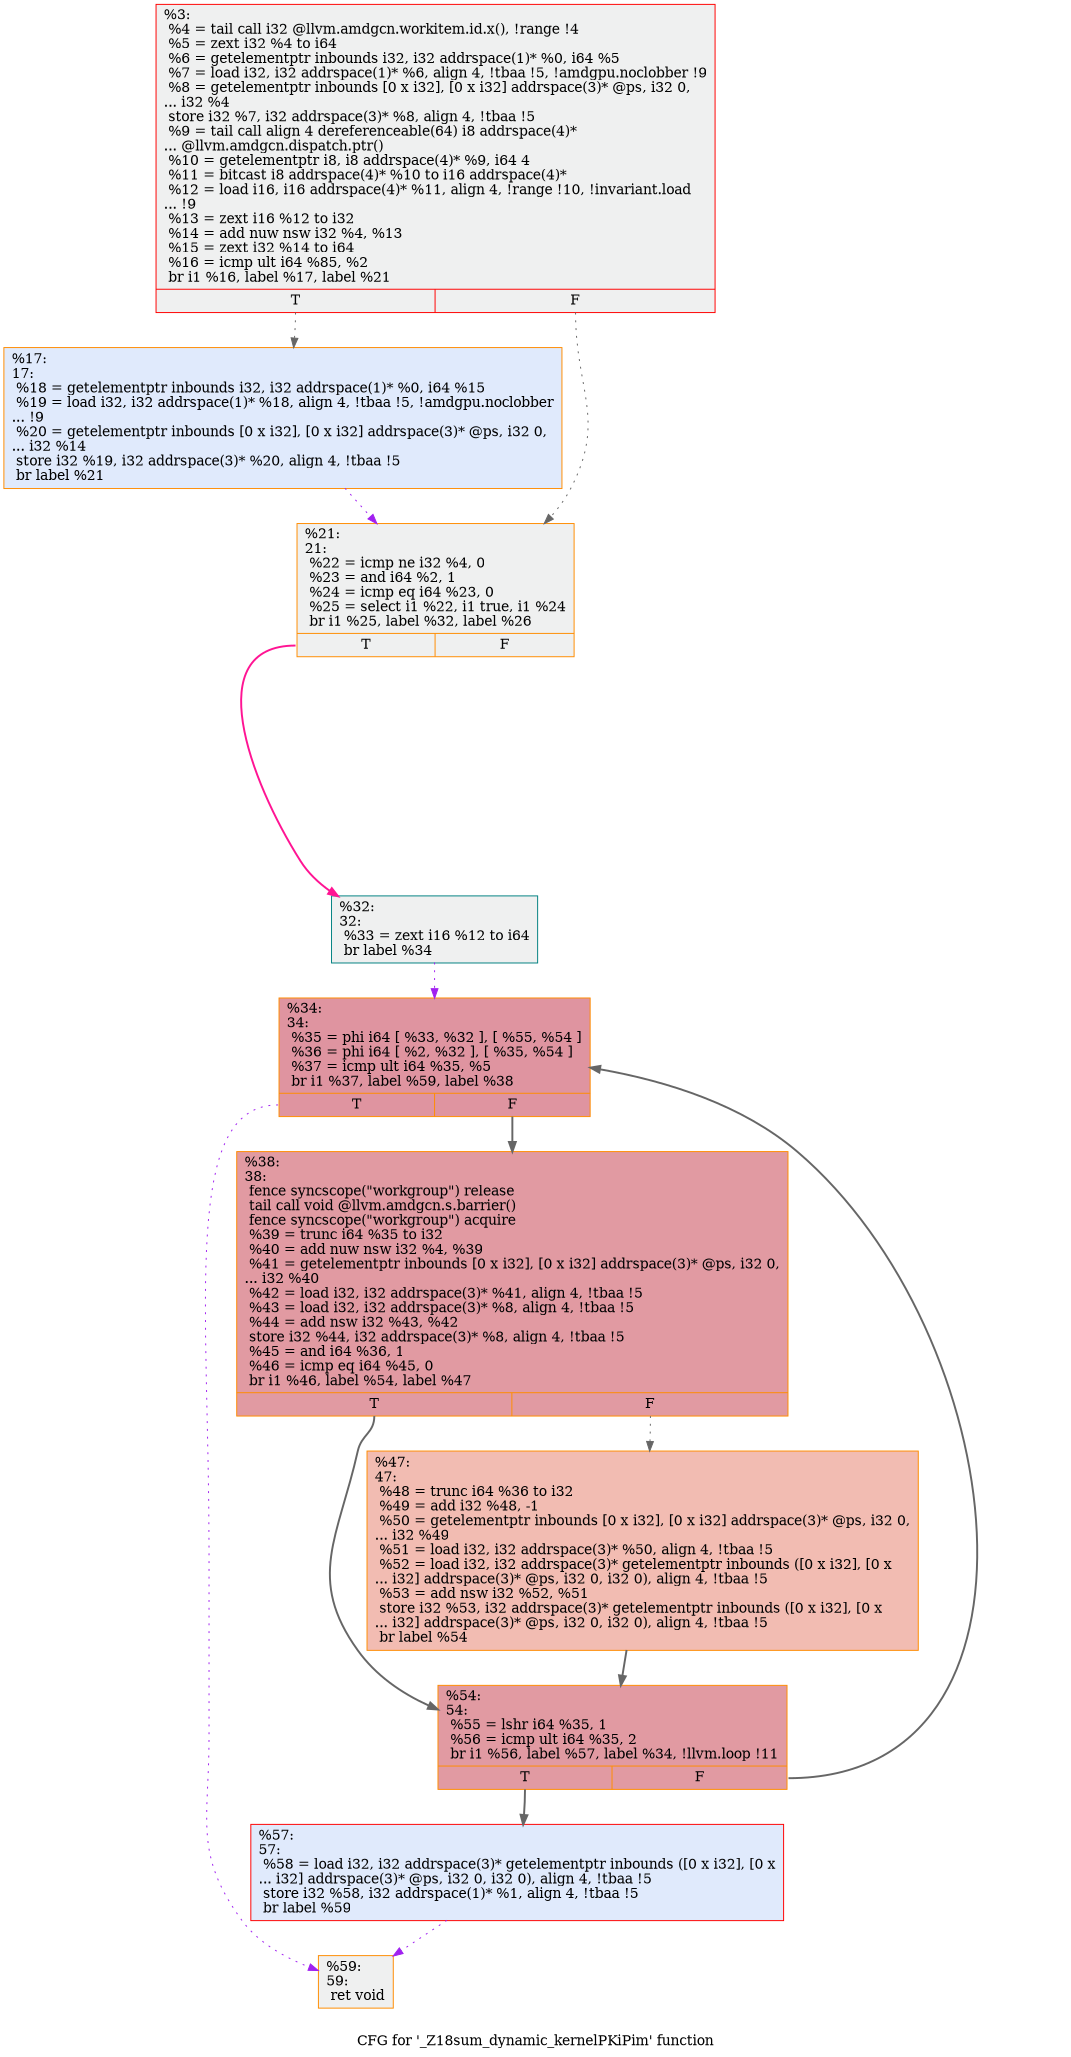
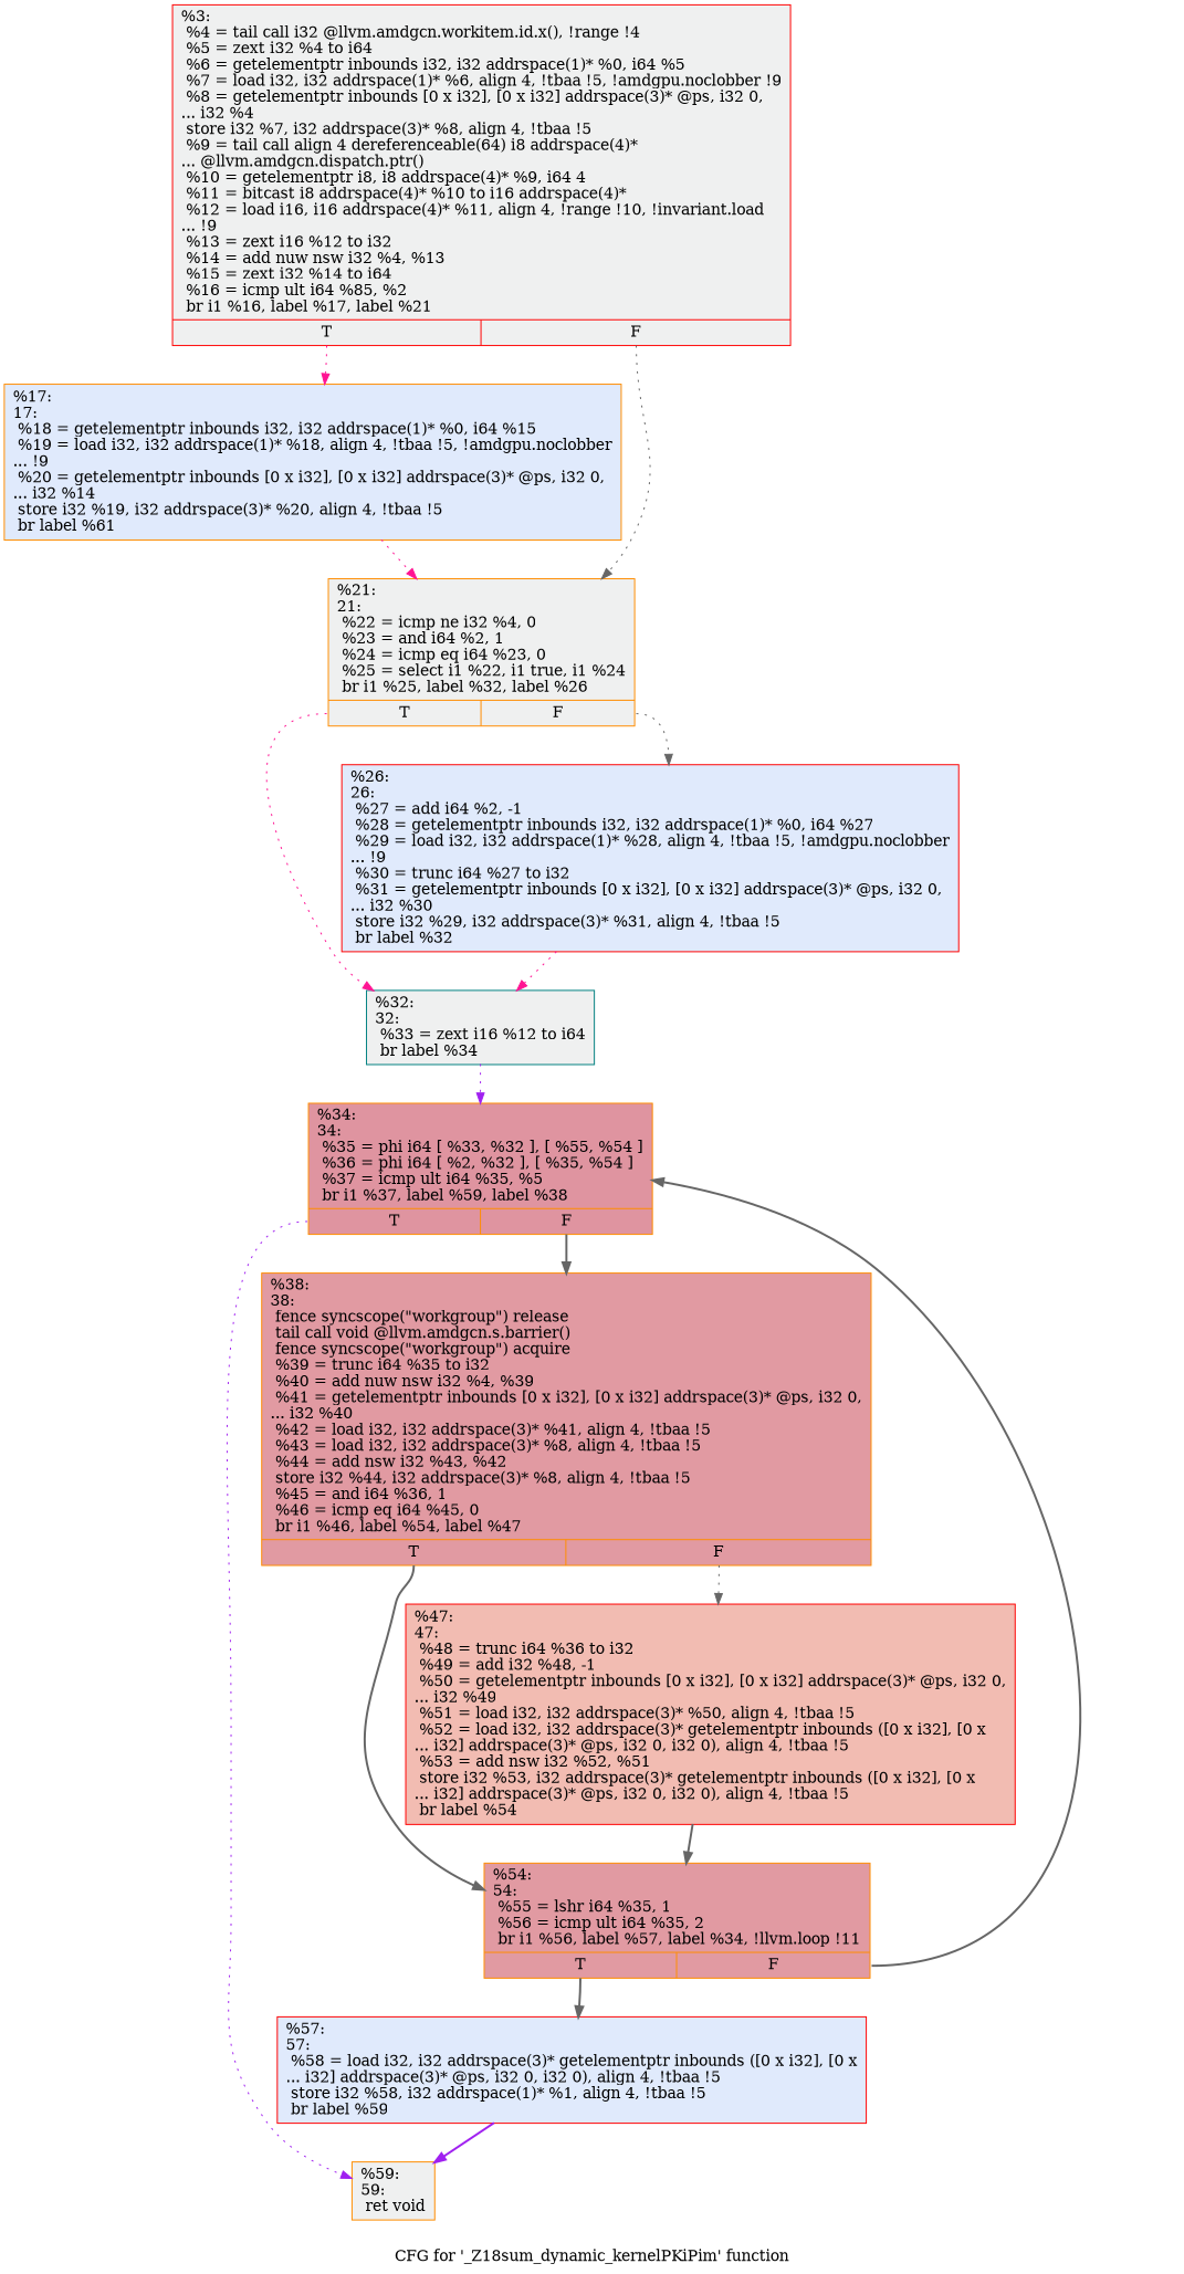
  digraph {
    label="CFG for '_Z18sum_dynamic_kernelPKiPim' function"
    node [color=darkorange fillcolor="#dbdcde70" shape=record style=filled]
    edge [color=gray40 style=dotted]
    n1 [color=red label="{%3:\l  %4 = tail call i32 @llvm.amdgcn.workitem.id.x(), !range !4\l  %5 = zext i32 %4 to i64\l  %6 = getelementptr inbounds i32, i32 addrspace(1)* %0, i64 %5\l  %7 = load i32, i32 addrspace(1)* %6, align 4, !tbaa !5, !amdgpu.noclobber !9\l  %8 = getelementptr inbounds [0 x i32], [0 x i32] addrspace(3)* @ps, i32 0,\l... i32 %4\l  store i32 %7, i32 addrspace(3)* %8, align 4, !tbaa !5\l  %9 = tail call align 4 dereferenceable(64) i8 addrspace(4)*\l... @llvm.amdgcn.dispatch.ptr()\l  %10 = getelementptr i8, i8 addrspace(4)* %9, i64 4\l  %11 = bitcast i8 addrspace(4)* %10 to i16 addrspace(4)*\l  %12 = load i16, i16 addrspace(4)* %11, align 4, !range !10, !invariant.load\l... !9\l  %13 = zext i16 %12 to i32\l  %14 = add nuw nsw i32 %4, %13\l  %15 = zext i32 %14 to i64\l  %16 = icmp ult i64 %85, %2\l  br i1 %16, label %17, label %21\l|{<s0>T|<s1>F}}"]
-   n2 [fillcolor="#b9d0f970" label="{%17:\l17:                                               \l  %18 = getelementptr inbounds i32, i32 addrspace(1)* %0, i64 %15\l  %19 = load i32, i32 addrspace(1)* %18, align 4, !tbaa !5, !amdgpu.noclobber\l... !9\l  %20 = getelementptr inbounds [0 x i32], [0 x i32] addrspace(3)* @ps, i32 0,\l... i32 %14\l  store i32 %19, i32 addrspace(3)* %20, align 4, !tbaa !5\l  br label %21\l}"]
+   n2 [fillcolor="#b9d0f970" label="{%17:\l17:                                               \l  %18 = getelementptr inbounds i32, i32 addrspace(1)* %0, i64 %15\l  %19 = load i32, i32 addrspace(1)* %18, align 4, !tbaa !5, !amdgpu.noclobber\l... !9\l  %20 = getelementptr inbounds [0 x i32], [0 x i32] addrspace(3)* @ps, i32 0,\l... i32 %14\l  store i32 %19, i32 addrspace(3)* %20, align 4, !tbaa !5\l  br label %61\l}"]
    n3 [label="{%21:\l21:                                               \l  %22 = icmp ne i32 %4, 0\l  %23 = and i64 %2, 1\l  %24 = icmp eq i64 %23, 0\l  %25 = select i1 %22, i1 true, i1 %24\l  br i1 %25, label %32, label %26\l|{<s0>T|<s1>F}}"]
    n4 [color=teal label="{%32:\l32:                                               \l  %33 = zext i16 %12 to i64\l  br label %34\l}"]
+   n5 [color=red fillcolor="#b9d0f970" label="{%26:\l26:                                               \l  %27 = add i64 %2, -1\l  %28 = getelementptr inbounds i32, i32 addrspace(1)* %0, i64 %27\l  %29 = load i32, i32 addrspace(1)* %28, align 4, !tbaa !5, !amdgpu.noclobber\l... !9\l  %30 = trunc i64 %27 to i32\l  %31 = getelementptr inbounds [0 x i32], [0 x i32] addrspace(3)* @ps, i32 0,\l... i32 %30\l  store i32 %29, i32 addrspace(3)* %31, align 4, !tbaa !5\l  br label %32\l}"]
    n6 [fillcolor="#b70d2870" label="{%34:\l34:                                               \l  %35 = phi i64 [ %33, %32 ], [ %55, %54 ]\l  %36 = phi i64 [ %2, %32 ], [ %35, %54 ]\l  %37 = icmp ult i64 %35, %5\l  br i1 %37, label %59, label %38\l|{<s0>T|<s1>F}}"]
    n7 [label="{%59:\l59:                                               \l  ret void\l}"]
    n8 [fillcolor="#bb1b2c70" label="{%38:\l38:                                               \l  fence syncscope(\"workgroup\") release\l  tail call void @llvm.amdgcn.s.barrier()\l  fence syncscope(\"workgroup\") acquire\l  %39 = trunc i64 %35 to i32\l  %40 = add nuw nsw i32 %4, %39\l  %41 = getelementptr inbounds [0 x i32], [0 x i32] addrspace(3)* @ps, i32 0,\l... i32 %40\l  %42 = load i32, i32 addrspace(3)* %41, align 4, !tbaa !5\l  %43 = load i32, i32 addrspace(3)* %8, align 4, !tbaa !5\l  %44 = add nsw i32 %43, %42\l  store i32 %44, i32 addrspace(3)* %8, align 4, !tbaa !5\l  %45 = and i64 %36, 1\l  %46 = icmp eq i64 %45, 0\l  br i1 %46, label %54, label %47\l|{<s0>T|<s1>F}}"]
    n9 [fillcolor="#bb1b2c70" label="{%54:\l54:                                               \l  %55 = lshr i64 %35, 1\l  %56 = icmp ult i64 %35, 2\l  br i1 %56, label %57, label %34, !llvm.loop !11\l|{<s0>T|<s1>F}}"]
-   n10 [fillcolor="#e1675170" label="{%47:\l47:                                               \l  %48 = trunc i64 %36 to i32\l  %49 = add i32 %48, -1\l  %50 = getelementptr inbounds [0 x i32], [0 x i32] addrspace(3)* @ps, i32 0,\l... i32 %49\l  %51 = load i32, i32 addrspace(3)* %50, align 4, !tbaa !5\l  %52 = load i32, i32 addrspace(3)* getelementptr inbounds ([0 x i32], [0 x\l... i32] addrspace(3)* @ps, i32 0, i32 0), align 4, !tbaa !5\l  %53 = add nsw i32 %52, %51\l  store i32 %53, i32 addrspace(3)* getelementptr inbounds ([0 x i32], [0 x\l... i32] addrspace(3)* @ps, i32 0, i32 0), align 4, !tbaa !5\l  br label %54\l}"]
+   n10 [color=red fillcolor="#e1675170" label="{%47:\l47:                                               \l  %48 = trunc i64 %36 to i32\l  %49 = add i32 %48, -1\l  %50 = getelementptr inbounds [0 x i32], [0 x i32] addrspace(3)* @ps, i32 0,\l... i32 %49\l  %51 = load i32, i32 addrspace(3)* %50, align 4, !tbaa !5\l  %52 = load i32, i32 addrspace(3)* getelementptr inbounds ([0 x i32], [0 x\l... i32] addrspace(3)* @ps, i32 0, i32 0), align 4, !tbaa !5\l  %53 = add nsw i32 %52, %51\l  store i32 %53, i32 addrspace(3)* getelementptr inbounds ([0 x i32], [0 x\l... i32] addrspace(3)* @ps, i32 0, i32 0), align 4, !tbaa !5\l  br label %54\l}"]
    n11 [color=red fillcolor="#b9d0f970" label="{%57:\l57:                                               \l  %58 = load i32, i32 addrspace(3)* getelementptr inbounds ([0 x i32], [0 x\l... i32] addrspace(3)* @ps, i32 0, i32 0), align 4, !tbaa !5\l  store i32 %58, i32 addrspace(1)* %1, align 4, !tbaa !5\l  br label %59\l}"]
-   n1 -> n2 [tailport=s0]
+   n1 -> n2 [color=deeppink tailport=s0]
    n1 -> n3 [tailport=s1]
-   n2 -> n3 [color=purple]
-   n3 -> n4 [color=deeppink style=bold tailport=s0]
+   n2 -> n3 [color=deeppink]
+   n3 -> n4 [color=deeppink tailport=s0]
+   n3 -> n5 [tailport=s1]
    n4 -> n6 [color=purple]
+   n5 -> n4 [color=deeppink]
    n6 -> n7 [color=purple tailport=s0]
    n6 -> n8 [style=bold tailport=s1]
    n8 -> n9 [style=bold tailport=s0]
    n8 -> n10 [tailport=s1]
    n9 -> n6 [style=bold tailport=s1]
    n9 -> n11 [style=bold tailport=s0]
    n10 -> n9 [style=bold]
-   n11 -> n7 [color=purple]
+   n11 -> n7 [color=purple style=bold]
  }
